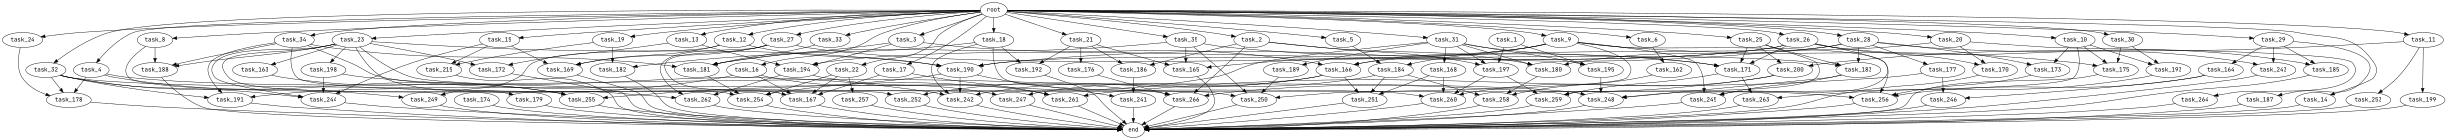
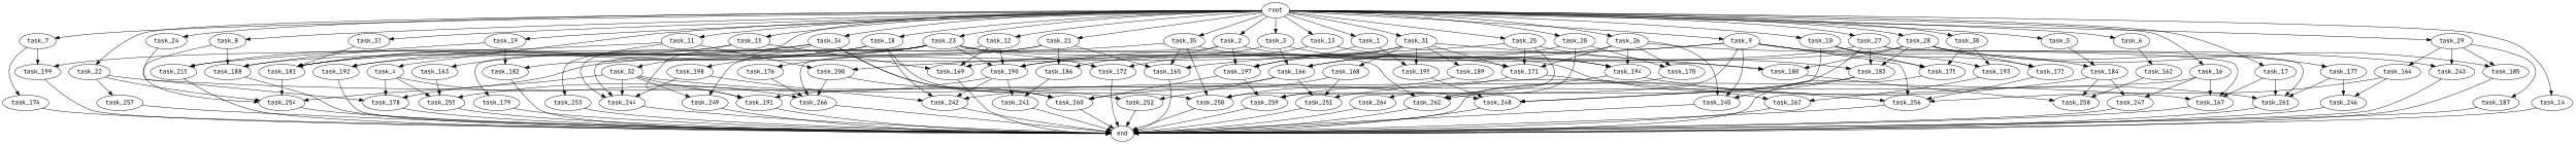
  digraph {
    fontname="JetBrains Mono"
    node [fontname="JetBrains Mono"]
    edge [fontname="JetBrains Mono"]
    root
    task_1
    task_2
    task_3
    task_4
    task_5
    task_6
+   task_7
    task_8
    task_9
    task_10
    task_11
    task_12
    task_13
    task_14
    task_15
    task_16
    task_17
    task_18
    task_19
    task_20
    task_21
    task_22
    task_23
    task_24
    task_25
    task_26
    task_27
    task_28
    task_29
    task_30
    task_31
    task_32
    task_33
    task_34
    task_35
    task_195
    task_197
    task_180
    task_186
    task_266
    task_166
    task_182
    task_194
    task_178
    task_255
    task_184
    task_162
    task_174
    task_199
    task_188
    task_254
    task_165
    task_175
    task_245
    task_250
    task_256
    task_173
    task_193
    task_248
    task_200
    task_253
    task_169
    task_190
    task_249
    task_172
    end
    task_244
    n69 [label=task_215]
    task_167
    task_191
    task_247
    task_261
    task_181
    task_192
    task_242
    task_170
    task_264
    task_176
    task_257
    task_163
    task_179
    task_198
    task_262
    task_171
    task_183
    task_259
    task_243
    task_177
    task_185
    task_164
    task_187
    task_168
    task_189
    task_252
    task_260
    task_258
    task_241
    task_251
    task_263
    task_246
+   root -> task_1
    root -> task_2
    root -> task_3
    root -> task_4
    root -> task_5
    root -> task_6
+   root -> task_7
    root -> task_8
    root -> task_9
    root -> task_10
    root -> task_11
    root -> task_12
    root -> task_13
    root -> task_14
    root -> task_15
    root -> task_16
    root -> task_17
    root -> task_18
    root -> task_19
    root -> task_20
    root -> task_21
    root -> task_22
    root -> task_23
    root -> task_24
    root -> task_25
    root -> task_26
    root -> task_27
    root -> task_28
    root -> task_29
    root -> task_30
    root -> task_31
    root -> task_32
    root -> task_33
    root -> task_34
    root -> task_35
    task_1 -> task_195
    task_1 -> task_197
    task_2 -> task_197
    task_2 -> task_180
    task_2 -> task_186
    task_2 -> task_266
    task_3 -> task_166
    task_3 -> task_182
    task_3 -> task_194
    task_4 -> task_266
    task_4 -> task_178
    task_4 -> task_255
    task_5 -> task_184
    task_6 -> task_162
+   task_7 -> task_174
+   task_7 -> task_199
    task_8 -> task_188
    task_8 -> task_254
    task_9 -> task_166
    task_9 -> task_184
    task_9 -> task_165
    task_9 -> task_175
    task_9 -> task_245
    task_9 -> task_250
    task_9 -> task_256
    task_10 -> task_175
    task_10 -> task_173
    task_10 -> task_193
    task_10 -> task_248
    task_11 -> task_199
    task_11 -> task_200
    task_11 -> task_253
    task_12 -> task_169
    task_12 -> task_190
    task_12 -> task_249
    task_13 -> task_194
    task_13 -> task_172
    task_14 -> end
    task_15 -> task_169
    task_15 -> task_244
    task_15 -> n69
    task_16 -> task_167
    task_16 -> task_191
    task_16 -> task_247
    task_17 -> task_167
    task_17 -> task_261
    task_18 -> task_250
    task_18 -> task_181
    task_18 -> task_192
    task_18 -> task_242
    task_19 -> task_182
    task_19 -> n69
    task_20 -> task_166
    task_20 -> task_170
    task_20 -> task_264
    task_21 -> task_186
    task_21 -> task_165
    task_21 -> task_192
    task_21 -> task_176
    task_22 -> task_254
    task_22 -> task_167
    task_22 -> task_257
    task_23 -> task_188
    task_23 -> task_256
    task_23 -> task_190
    task_23 -> task_172
    task_23 -> task_244
    task_23 -> task_163
    task_23 -> task_179
    task_23 -> task_198
    task_23 -> task_262
    task_24 -> task_178
    task_25 -> task_200
    task_25 -> task_171
    task_25 -> task_183
    task_25 -> task_259
    task_26 -> task_194
    task_26 -> task_245
    task_26 -> task_190
    task_26 -> task_170
    task_26 -> task_171
    task_26 -> task_243
    task_27 -> task_169
    task_27 -> task_167
+   task_27 -> task_261
    task_27 -> task_262
    task_27 -> task_183
    task_28 -> task_180
    task_28 -> task_173
    task_28 -> task_190
    task_28 -> task_183
    task_28 -> task_177
    task_28 -> task_185
    task_29 -> task_243
    task_29 -> task_185
    task_29 -> task_164
    task_29 -> task_187
    task_30 -> task_175
    task_30 -> task_193
    task_31 -> task_195
    task_31 -> task_197
    task_31 -> task_180
    task_31 -> task_254
    task_31 -> task_171
    task_31 -> task_168
    task_31 -> task_189
    task_32 -> task_178
    task_32 -> task_248
    task_32 -> task_249
    task_32 -> task_244
    task_32 -> task_191
    task_33 -> task_181
    task_34 -> task_188
    task_34 -> task_191
    task_34 -> task_181
    task_34 -> task_252
    task_34 -> task_260
    task_35 -> task_165
    task_35 -> task_250
    task_35 -> task_181
    task_35 -> task_171
    task_195 -> task_248
    task_197 -> task_259
    task_197 -> task_260
    task_180 -> task_258
    task_186 -> task_241
    task_266 -> end
    task_166 -> task_242
    task_166 -> task_252
    task_166 -> task_251
    task_182 -> end
    task_194 -> task_261
    task_194 -> task_262
    task_178 -> end
    task_255 -> end
    task_184 -> task_247
    task_184 -> task_258
    task_184 -> task_251
    task_162 -> task_258
    task_174 -> end
    task_199 -> end
    task_188 -> end
    task_254 -> end
    task_165 -> end
    task_175 -> end
    task_245 -> end
    task_250 -> end
    task_256 -> end
    task_173 -> task_256
    task_193 -> task_263
    task_248 -> end
    task_200 -> task_266
    task_200 -> task_260
    task_253 -> end
    task_169 -> end
    task_190 -> task_255
    task_190 -> task_242
    task_190 -> task_241
    task_249 -> end
    task_172 -> end
    task_244 -> end
    n69 -> end
    task_167 -> end
    task_191 -> end
    task_247 -> end
    task_261 -> end
    task_181 -> task_254
    task_192 -> end
    task_242 -> end
    task_170 -> end
    task_264 -> end
    task_176 -> task_266
    task_257 -> end
    task_163 -> task_255
    task_179 -> end
    task_198 -> task_244
    task_198 -> task_242
    task_262 -> end
    task_171 -> task_259
    task_171 -> task_263
    task_183 -> task_245
    task_183 -> task_248
    task_259 -> end
    task_243 -> end
    task_177 -> task_261
    task_177 -> task_246
    task_185 -> end
    task_164 -> task_256
    task_164 -> task_246
    task_187 -> end
    task_168 -> task_260
    task_168 -> task_251
    task_189 -> task_250
    task_252 -> end
    task_260 -> end
-   task_258 -> end
    task_241 -> end
    task_251 -> end
    task_263 -> end
    task_246 -> end
  }
